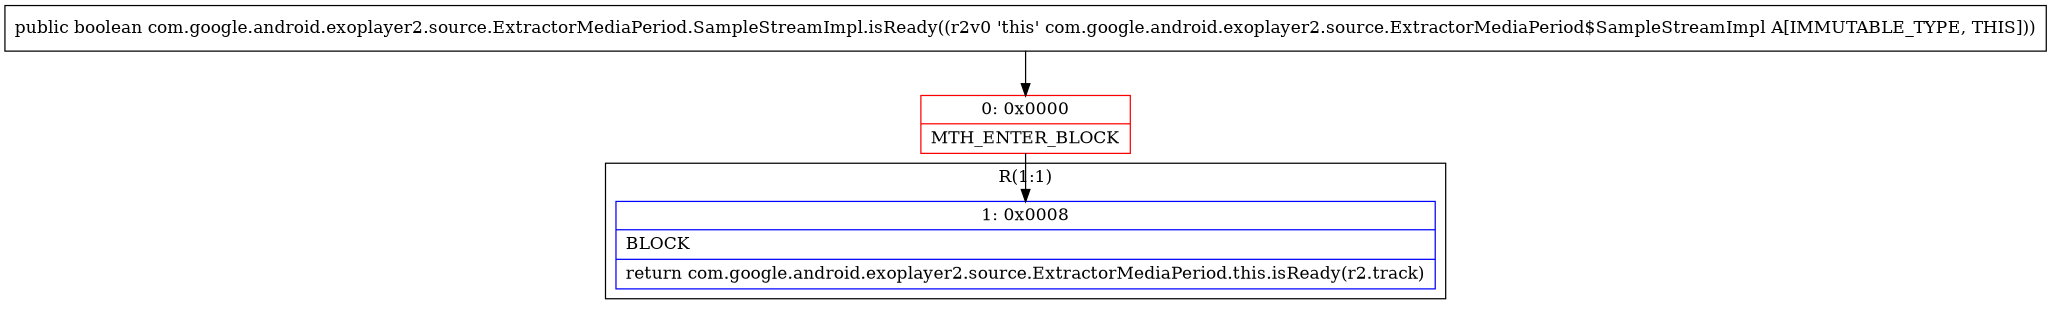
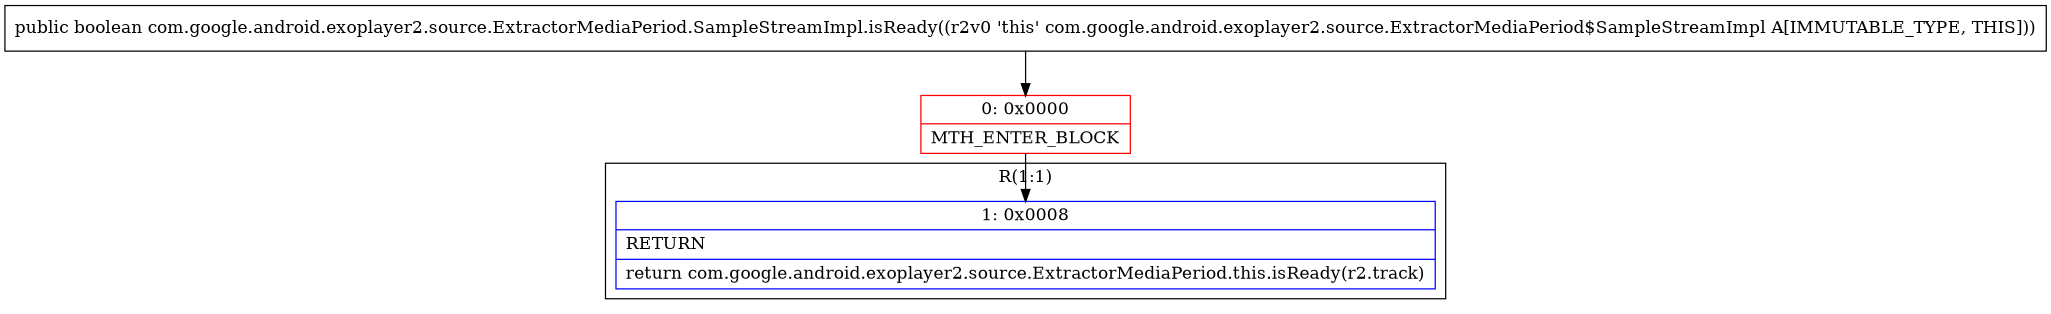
  digraph {
    node [shape=record]
-   n1 [color=blue label="{1\:\ 0x0008|BLOCK\l|return com.google.android.exoplayer2.source.ExtractorMediaPeriod.this.isReady(r2.track)\l}"]
+   n1 [color=blue label="{1\:\ 0x0008|RETURN\l|return com.google.android.exoplayer2.source.ExtractorMediaPeriod.this.isReady(r2.track)\l}"]
    n2 [color=red label="{0\:\ 0x0000|MTH_ENTER_BLOCK\l}"]
    n3 [label="{public boolean com.google.android.exoplayer2.source.ExtractorMediaPeriod.SampleStreamImpl.isReady((r2v0 'this' com.google.android.exoplayer2.source.ExtractorMediaPeriod$SampleStreamImpl A[IMMUTABLE_TYPE, THIS])) }"]
    subgraph cluster_1 {
      label="R(1:1)"
      n1
    }
    n2 -> n1
    n3 -> n2
  }
